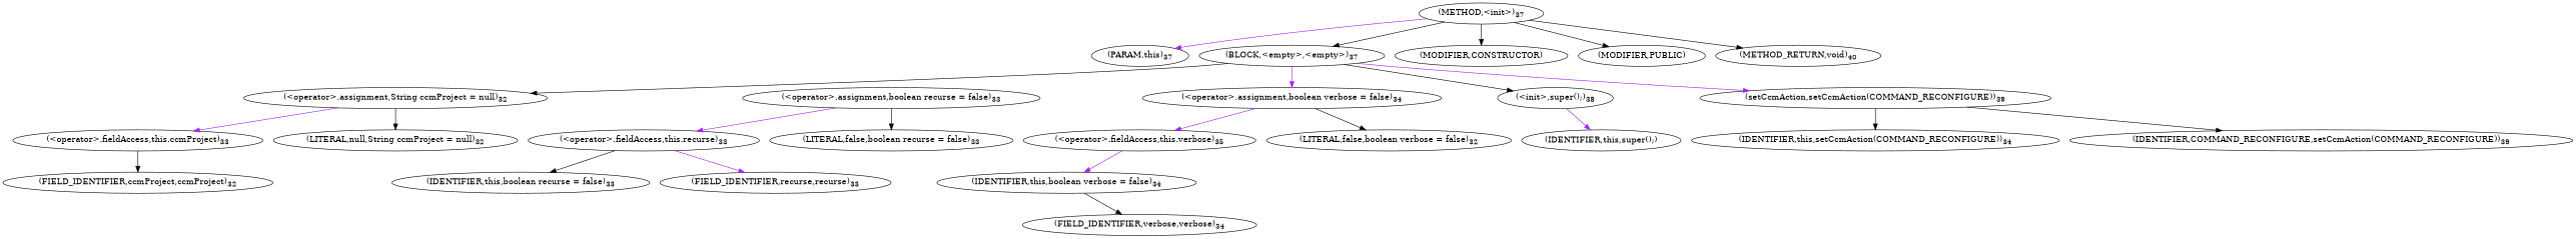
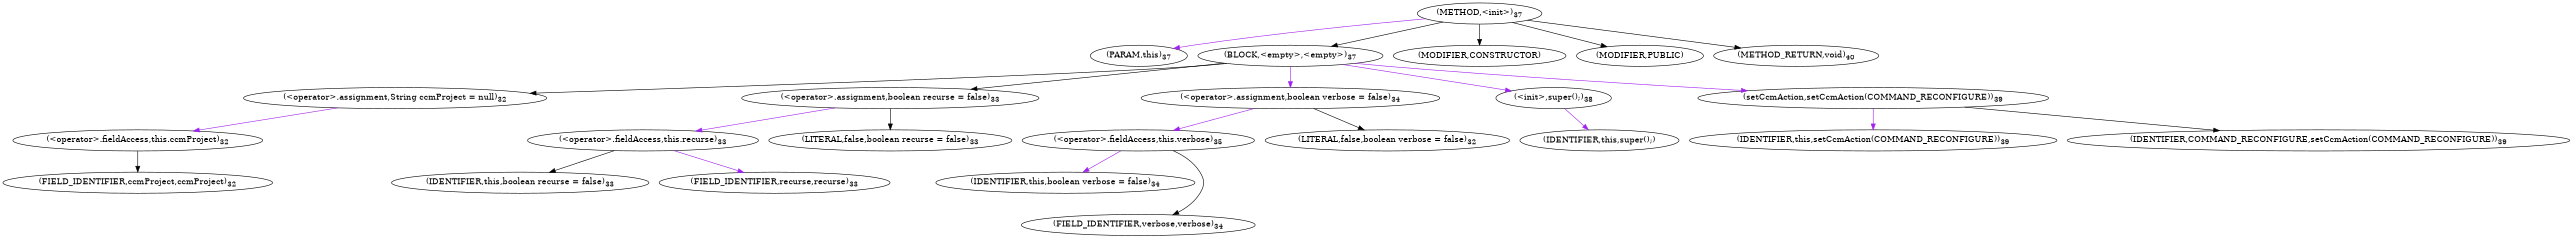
  digraph {
    edge [color=black]
    n1 [label=<(METHOD,&lt;init&gt;)<SUB>37</SUB>>]
    n2 [label=<(PARAM,this)<SUB>37</SUB>>]
    n3 [label=<(BLOCK,&lt;empty&gt;,&lt;empty&gt;)<SUB>37</SUB>>]
    n4 [label=<(MODIFIER,CONSTRUCTOR)>]
    n5 [label=<(MODIFIER,PUBLIC)>]
    n6 [label=<(METHOD_RETURN,void)<SUB>40</SUB>>]
    n7 [label=<(&lt;operator&gt;.assignment,String ccmProject = null)<SUB>32</SUB>>]
    n8 [label=<(&lt;operator&gt;.assignment,boolean recurse = false)<SUB>33</SUB>>]
    n9 [label=<(&lt;operator&gt;.assignment,boolean verbose = false)<SUB>34</SUB>>]
    n10 [label=<(&lt;init&gt;,super();)<SUB>38</SUB>>]
    n11 [label=<(setCcmAction,setCcmAction(COMMAND_RECONFIGURE))<SUB>39</SUB>>]
-   n12 [label=<(&lt;operator&gt;.fieldAccess,this.ccmProject)<SUB>33</SUB>>]
-   n13 [label=<(LITERAL,null,String ccmProject = null)<SUB>32</SUB>>]
+   n12 [label=<(&lt;operator&gt;.fieldAccess,this.ccmProject)<SUB>32</SUB>>]
    n14 [label=<(&lt;operator&gt;.fieldAccess,this.recurse)<SUB>33</SUB>>]
    n15 [label=<(LITERAL,false,boolean recurse = false)<SUB>33</SUB>>]
    n16 [label=<(&lt;operator&gt;.fieldAccess,this.verbose)<SUB>35</SUB>>]
    n17 [label=<(LITERAL,false,boolean verbose = false)<SUB>32</SUB>>]
    n18 [label=<(IDENTIFIER,this,super();)>]
-   n19 [label=<(IDENTIFIER,this,setCcmAction(COMMAND_RECONFIGURE))<SUB>34</SUB>>]
+   n19 [label=<(IDENTIFIER,this,setCcmAction(COMMAND_RECONFIGURE))<SUB>39</SUB>>]
    n20 [label=<(IDENTIFIER,COMMAND_RECONFIGURE,setCcmAction(COMMAND_RECONFIGURE))<SUB>39</SUB>>]
    n21 [label=<(FIELD_IDENTIFIER,ccmProject,ccmProject)<SUB>32</SUB>>]
    n22 [label=<(IDENTIFIER,this,boolean recurse = false)<SUB>33</SUB>>]
    n23 [label=<(FIELD_IDENTIFIER,recurse,recurse)<SUB>33</SUB>>]
    n24 [label=<(IDENTIFIER,this,boolean verbose = false)<SUB>34</SUB>>]
    n25 [label=<(FIELD_IDENTIFIER,verbose,verbose)<SUB>34</SUB>>]
    n1 -> n2 [color=purple]
    n1 -> n3
    n1 -> n4
    n1 -> n5
    n1 -> n6
    n3 -> n7
+   n3 -> n8
    n3 -> n9 [color=purple]
-   n3 -> n10
+   n3 -> n10 [color=purple]
    n3 -> n11 [color=purple]
    n7 -> n12 [color=purple]
-   n7 -> n13
    n8 -> n14 [color=purple]
    n8 -> n15
    n9 -> n16 [color=purple]
    n9 -> n17
    n10 -> n18 [color=purple]
-   n11 -> n19
+   n11 -> n19 [color=purple]
    n11 -> n20
    n12 -> n21
    n14 -> n22
    n14 -> n23 [color=purple]
    n16 -> n24 [color=purple]
-   n24 -> n25
+   n16 -> n25
  }
